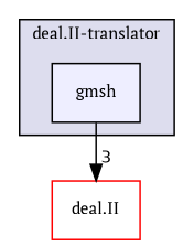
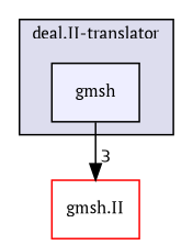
  digraph {
    compound=true
    fontname="PT Serif"
    node [fontname="PT Serif" fontsize=10 shape=box style=filled]
    n1 [fillcolor="#eeeeff" label=gmsh pencolor=black]
-   n2 [color=red fillcolor=white label="deal.II"]
+   n2 [color=red fillcolor=white label="gmsh.II"]
    subgraph cluster_1 {
      bgcolor="#ddddee"
      fontsize=10
      label="deal.II-translator"
      pencolor=black
      n1
    }
    n1 -> n2 [headlabel=3 labeldistance=1.5 labelfontname=Helvetica labelfontsize=10 fontname="PT Serif"]
  }
